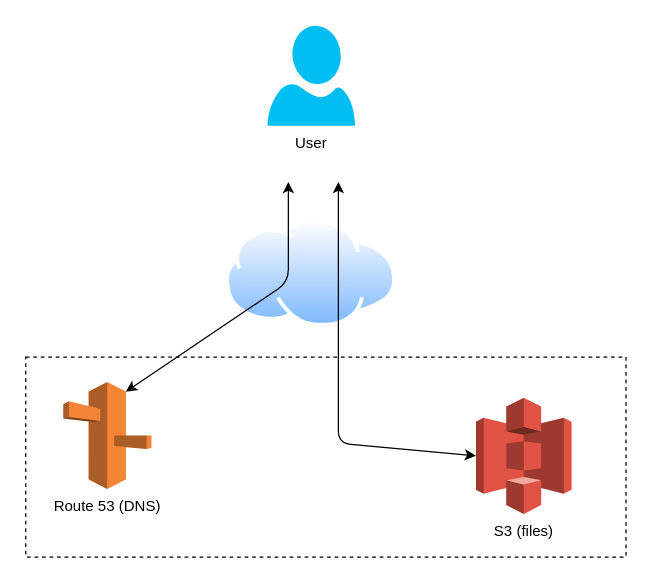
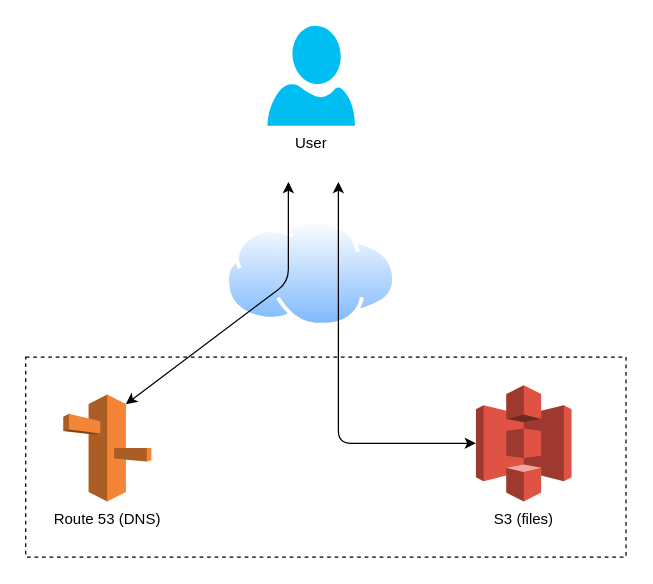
  <mxCell id="0" />
  <mxCell id="1" parent="0" />
  <mxCell id="2" value="" style="rounded=0;whiteSpace=wrap;html=1;fillColor=none;dashed=1;" vertex="1" parent="1"><mxGeometry x="20" y="285" width="480" height="160" as="geometry" /></mxCell>
- <mxCell id="3" value="S3 (files)" style="outlineConnect=0;dashed=0;verticalLabelPosition=bottom;verticalAlign=top;align=center;html=1;shape=mxgraph.aws3.s3;fillColor=#E05243;gradientColor=none;" vertex="1" parent="1"><mxGeometry x="380" y="317.5" width="76.5" height="93" as="geometry" /></mxCell>
+ <mxCell id="3" value="S3 (files)" style="outlineConnect=0;dashed=0;verticalLabelPosition=bottom;verticalAlign=top;align=center;html=1;shape=mxgraph.aws3.s3;fillColor=#E05243;gradientColor=none;" vertex="1" parent="1"><mxGeometry x="380" y="307.5" width="76.5" height="93" as="geometry" /></mxCell>
  <mxCell id="4" value="" style="aspect=fixed;perimeter=ellipsePerimeter;html=1;align=center;shadow=0;dashed=0;spacingTop=3;image;image=img/lib/active_directory/internet_cloud.svg;" vertex="1" parent="1"><mxGeometry x="179.76" y="175" width="136.98" height="86.3" as="geometry" /></mxCell>
- <mxCell id="5" value="Route 53 (DNS)" style="outlineConnect=0;dashed=0;verticalLabelPosition=bottom;verticalAlign=top;align=center;html=1;shape=mxgraph.aws3.route_53;fillColor=#F58536;gradientColor=none;" vertex="1" parent="1"><mxGeometry x="50" y="305" width="70.5" height="85.5" as="geometry" /></mxCell>
+ <mxCell id="5" value="Route 53 (DNS)" style="outlineConnect=0;dashed=0;verticalLabelPosition=bottom;verticalAlign=top;align=center;html=1;shape=mxgraph.aws3.route_53;fillColor=#F58536;gradientColor=none;" vertex="1" parent="1"><mxGeometry x="50" y="315" width="70.5" height="85.5" as="geometry" /></mxCell>
  <mxCell id="6" value="User" style="verticalLabelPosition=bottom;html=1;verticalAlign=top;align=center;strokeColor=none;fillColor=#00BEF2;shape=mxgraph.azure.user;" vertex="1" parent="1"><mxGeometry x="213.25" y="20" width="70" height="80" as="geometry" /></mxCell>
  <mxCell id="7" value="" style="endArrow=classic;startArrow=classic;html=1;exitX=0.71;exitY=0.09;exitDx=0;exitDy=0;exitPerimeter=0;" edge="1" parent="1" source="5"><mxGeometry width="50" height="50" relative="1" as="geometry"><mxPoint x="110" y="275" as="sourcePoint" /><mxPoint x="230" y="145" as="targetPoint" /><Array as="points"><mxPoint x="230" y="225" /></Array></mxGeometry></mxCell>
  <mxCell id="8" value="" style="endArrow=classic;startArrow=classic;html=1;exitX=0;exitY=0.5;exitDx=0;exitDy=0;exitPerimeter=0;" edge="1" parent="1" source="3"><mxGeometry width="50" height="50" relative="1" as="geometry"><mxPoint x="270" y="525" as="sourcePoint" /><mxPoint x="270" y="145" as="targetPoint" /><Array as="points"><mxPoint x="270" y="354" /></Array></mxGeometry></mxCell>
